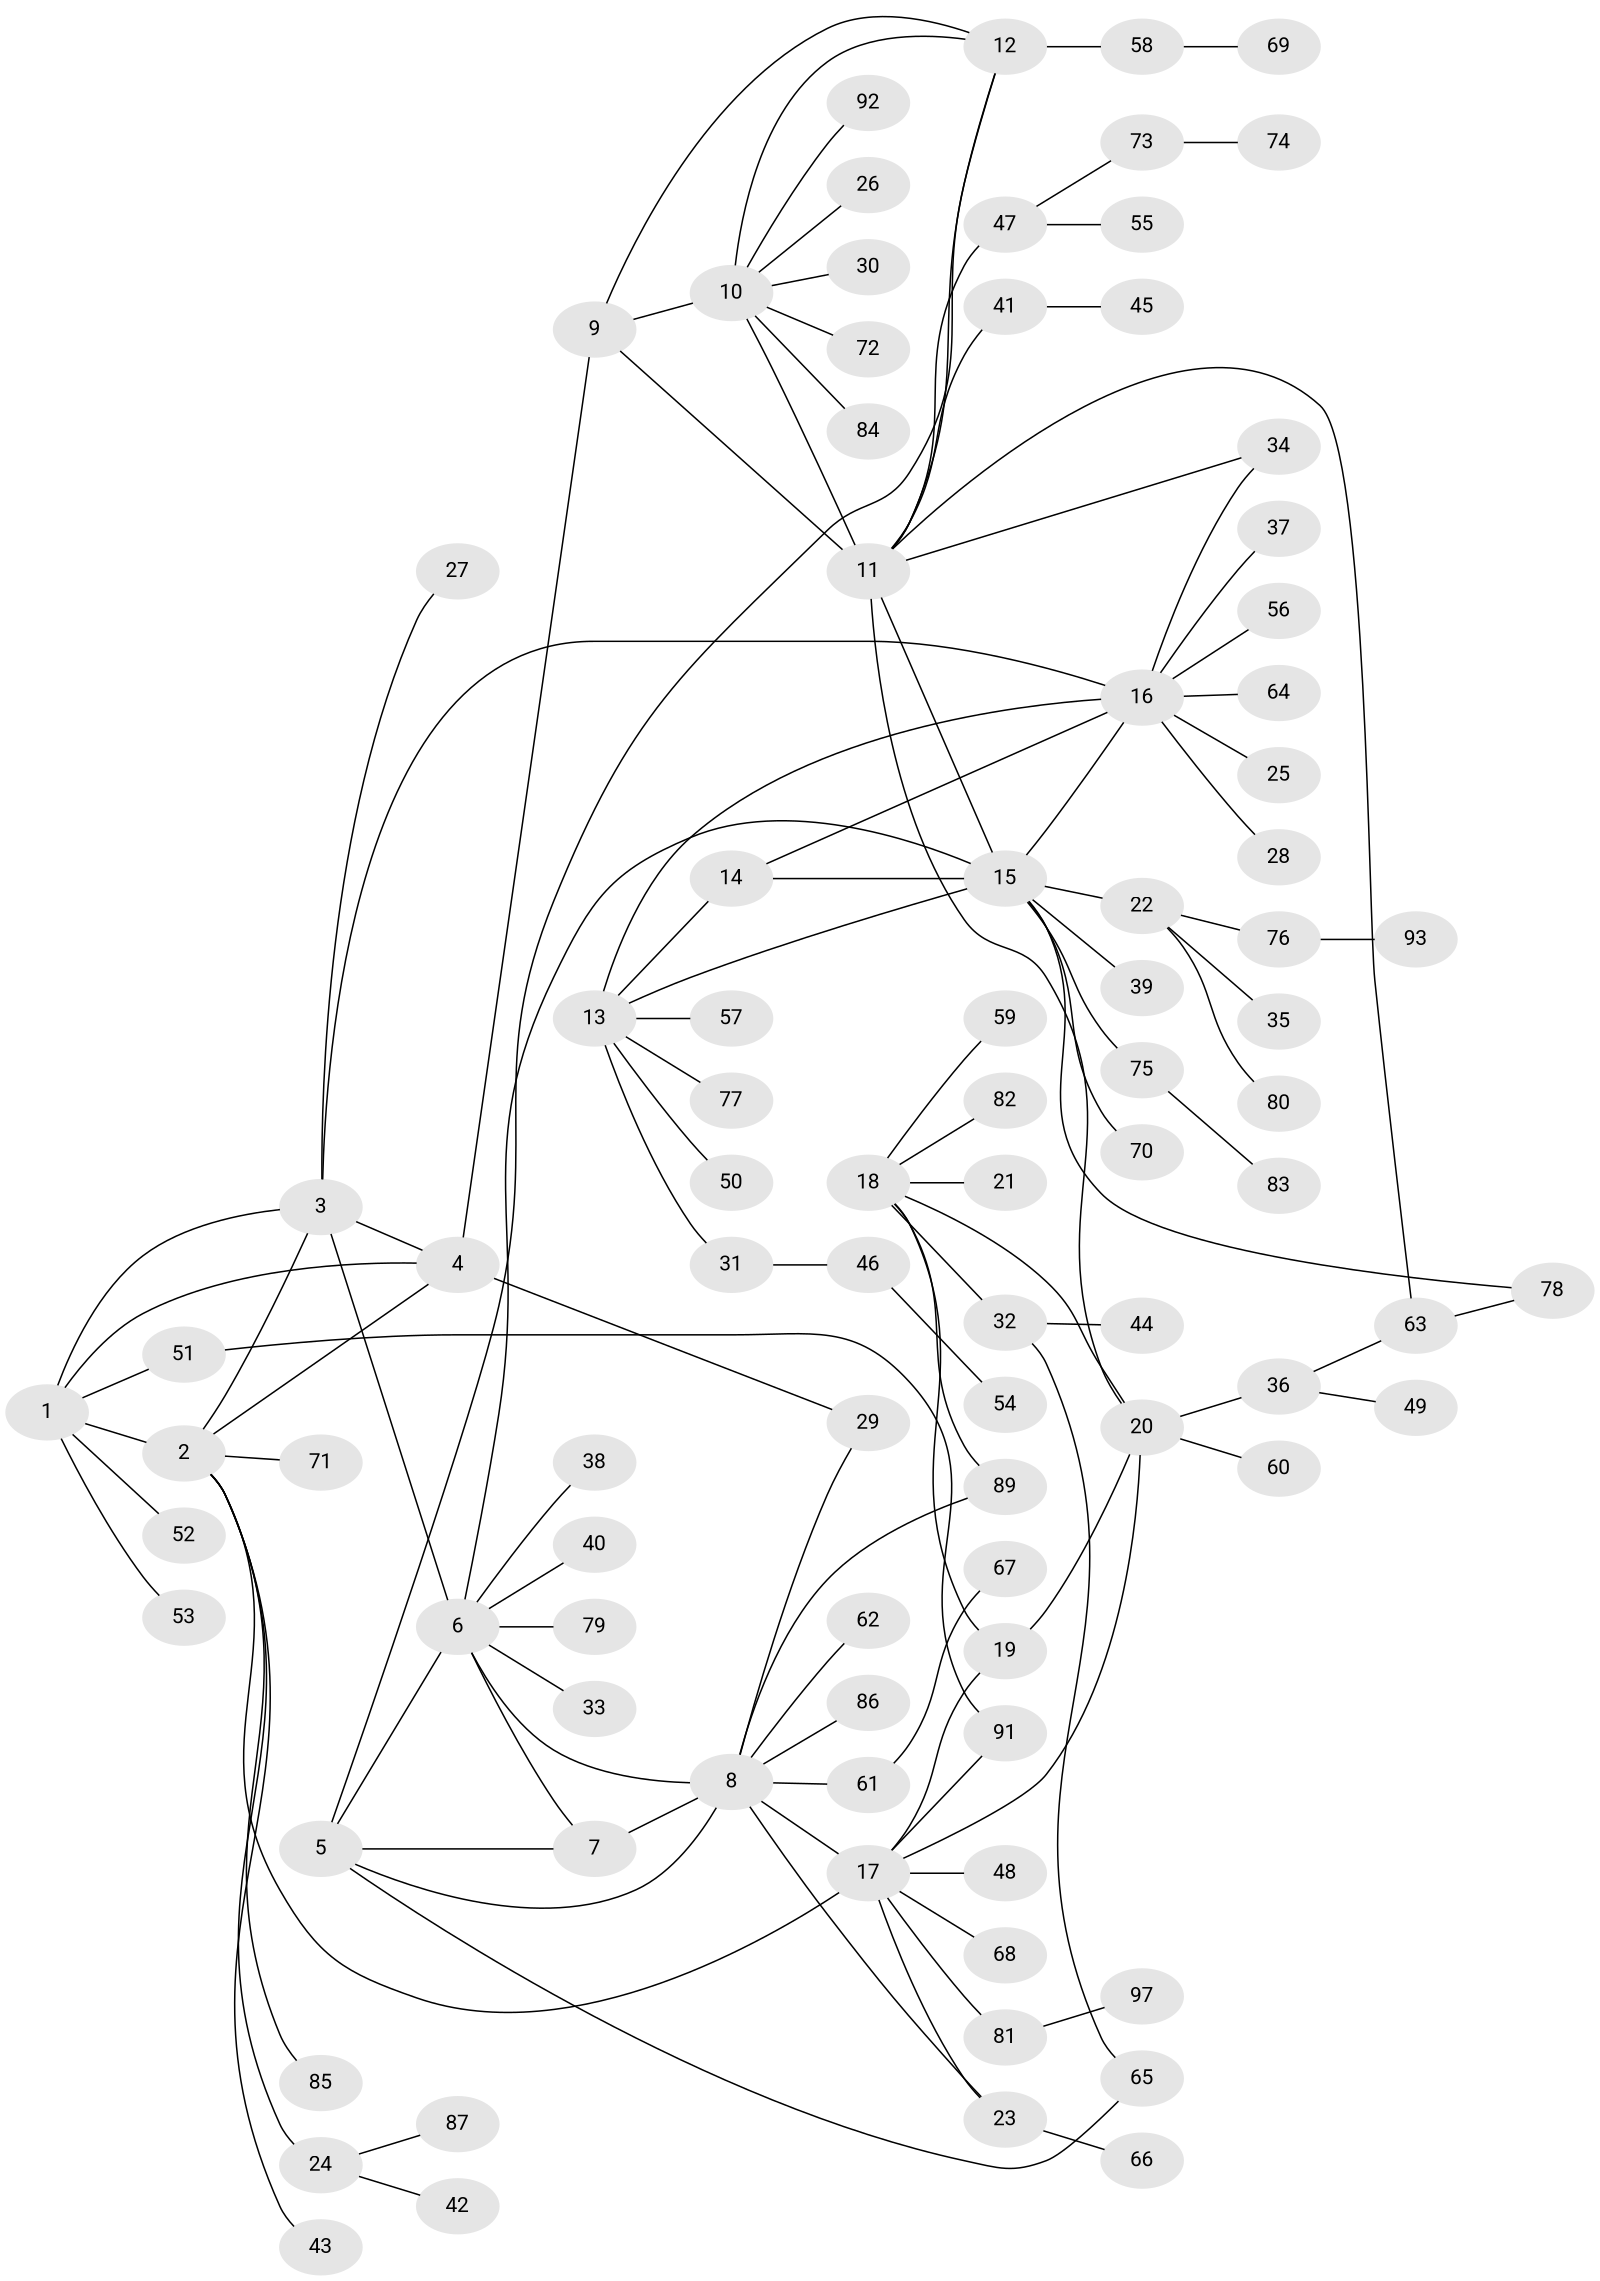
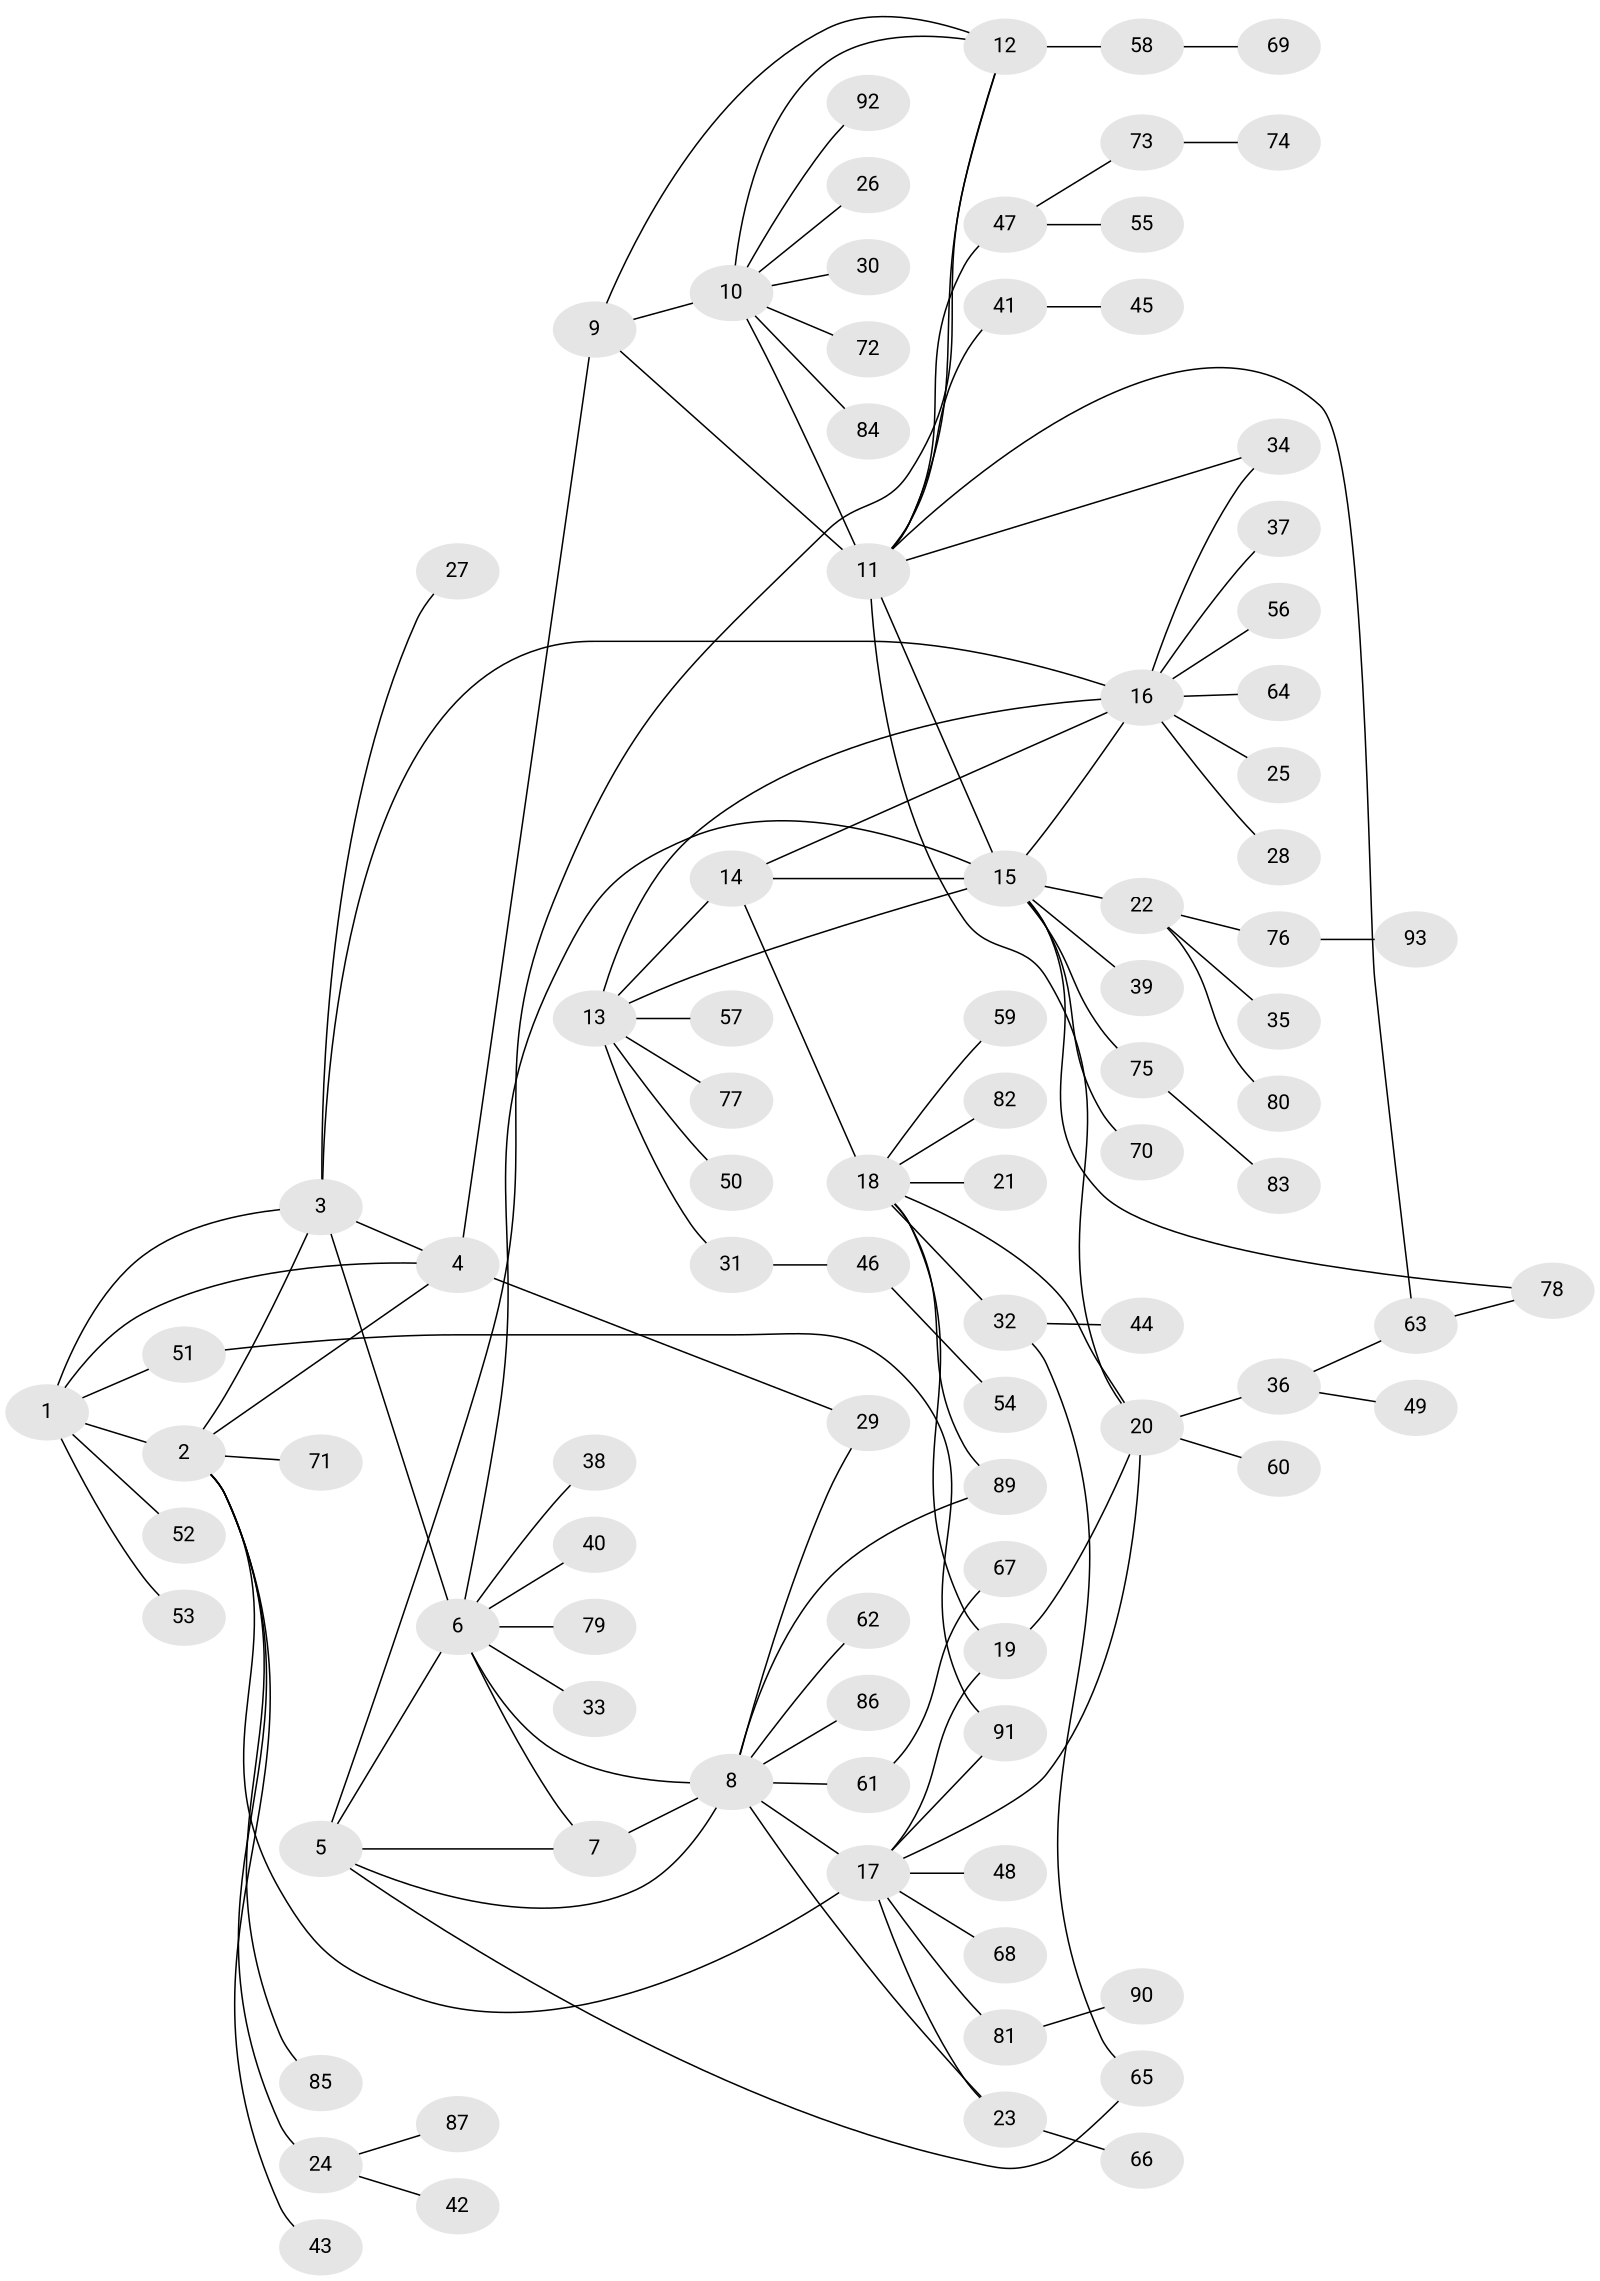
  graph {
    fontname=Roboto
    rankdir=LR
    node [color=gray90 fontname=Roboto style=filled]
    edge [fontname=Roboto]
    1
    2
    3
    4
    51
    52
    53
    17
    24
    43
    71
    85
    6
    16
    27
    9
    29
    91
    23
    20
    19
    48
    68
    81
    42
    87
    7
    8
    15
    33
    38
    40
    79
    34
    25
    28
    37
    56
    64
    12
    10
    11
    5
    65
    61
    62
    86
    89
    58
    22
    39
    70
    75
    78
    66
    67
    26
    30
    72
    84
    92
    41
    47
    63
    36
    60
    45
    55
    73
    69
    13
    14
    31
    50
    57
    77
    18
    46
    21
    32
    59
    82
    35
    76
    80
    83
-   90 [label=97]
+   90
    44
    49
    93
    54
    74
    1 -- 2
    1 -- 3
    1 -- 4
    1 -- 51
    1 -- 52
    1 -- 53
    2 -- 3
    2 -- 4
    2 -- 17
    2 -- 24
    2 -- 43
    2 -- 71
    2 -- 85
    3 -- 4
    3 -- 6
    3 -- 16
    3 -- 27
    4 -- 9
    4 -- 29
    51 -- 91
    17 -- 91
    17 -- 23
    17 -- 20
    17 -- 19
    17 -- 48
    17 -- 68
    17 -- 81
    24 -- 42
    24 -- 87
    6 -- 7
    6 -- 8
    6 -- 15
    6 -- 33
    6 -- 38
    6 -- 40
    6 -- 79
    16 -- 34
    16 -- 25
    16 -- 28
    16 -- 37
    16 -- 56
    16 -- 64
    9 -- 12
    9 -- 10
    9 -- 11
    23 -- 66
    20 -- 36
    20 -- 60
    19 -- 20
    81 -- 90
    7 -- 8
    8 -- 17
    8 -- 29
    8 -- 23
    8 -- 61
    8 -- 62
    8 -- 86
    8 -- 89
    15 -- 16
    15 -- 22
    15 -- 39
    15 -- 70
    15 -- 75
    15 -- 78
    12 -- 58
    10 -- 12
    10 -- 11
    10 -- 26
    10 -- 30
    10 -- 72
    10 -- 84
    10 -- 92
    11 -- 20
    11 -- 15
    11 -- 34
    11 -- 12
    11 -- 41
    11 -- 47
    11 -- 63
    5 -- 6
    5 -- 7
    5 -- 8
    5 -- 12
    5 -- 65
    61 -- 67
    58 -- 69
    22 -- 35
    22 -- 76
    22 -- 80
    75 -- 83
    41 -- 45
    47 -- 55
    47 -- 73
    63 -- 78
    36 -- 63
    36 -- 49
    73 -- 74
    13 -- 16
    13 -- 15
    13 -- 14
    13 -- 31
    13 -- 50
    13 -- 57
    13 -- 77
    14 -- 16
    14 -- 15
+   14 -- 18
    31 -- 46
    18 -- 20
    18 -- 19
    18 -- 89
    18 -- 21
    18 -- 32
    18 -- 59
    18 -- 82
    46 -- 54
    32 -- 65
    32 -- 44
    76 -- 93
  }
